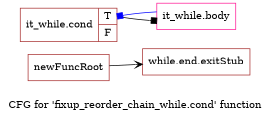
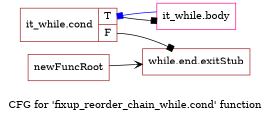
  digraph {
    label="CFG for 'fixup_reorder_chain_while.cond' function"
    rankdir=LR
    node [color=brown shape=record]
    edge [arrowhead=box color=black]
    n1 [label="{newFuncRoot}"]
    n2 [label="{while.end.exitStub}"]
    n3 [label="{it_while.cond|{<s0>T|<s1>F}}"]
    n4 [color=deeppink label="{it_while.body}"]
    n1 -> n2 [arrowhead=vee]
+   n3 -> n2 [tailport=s1]
    n3 -> n4 [tailport=s0]
    n4 -> n3 [color=blue]
  }
